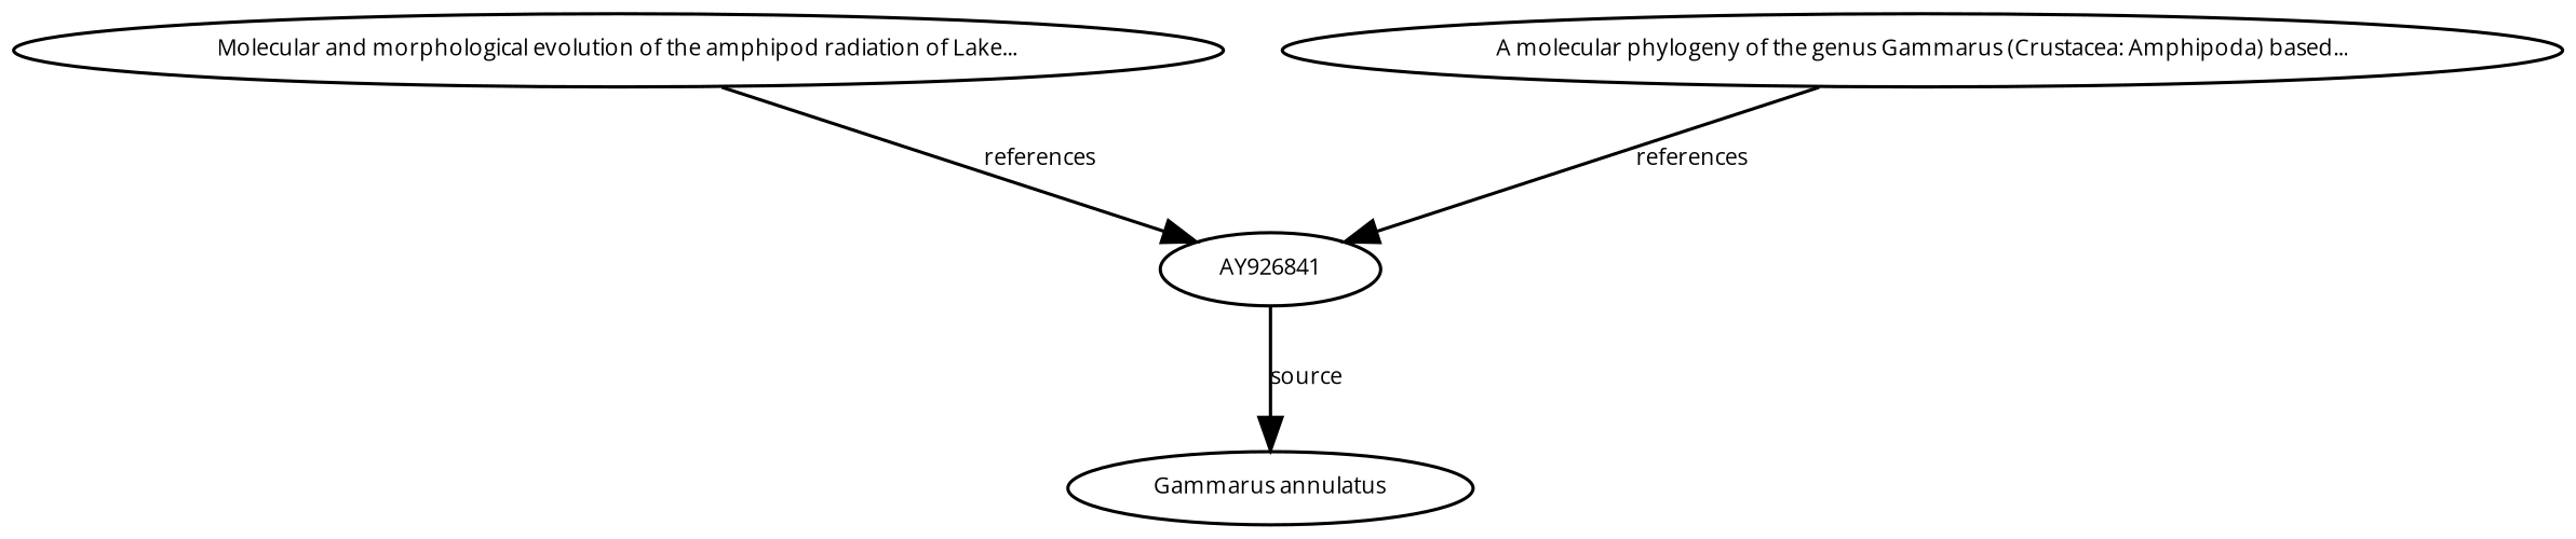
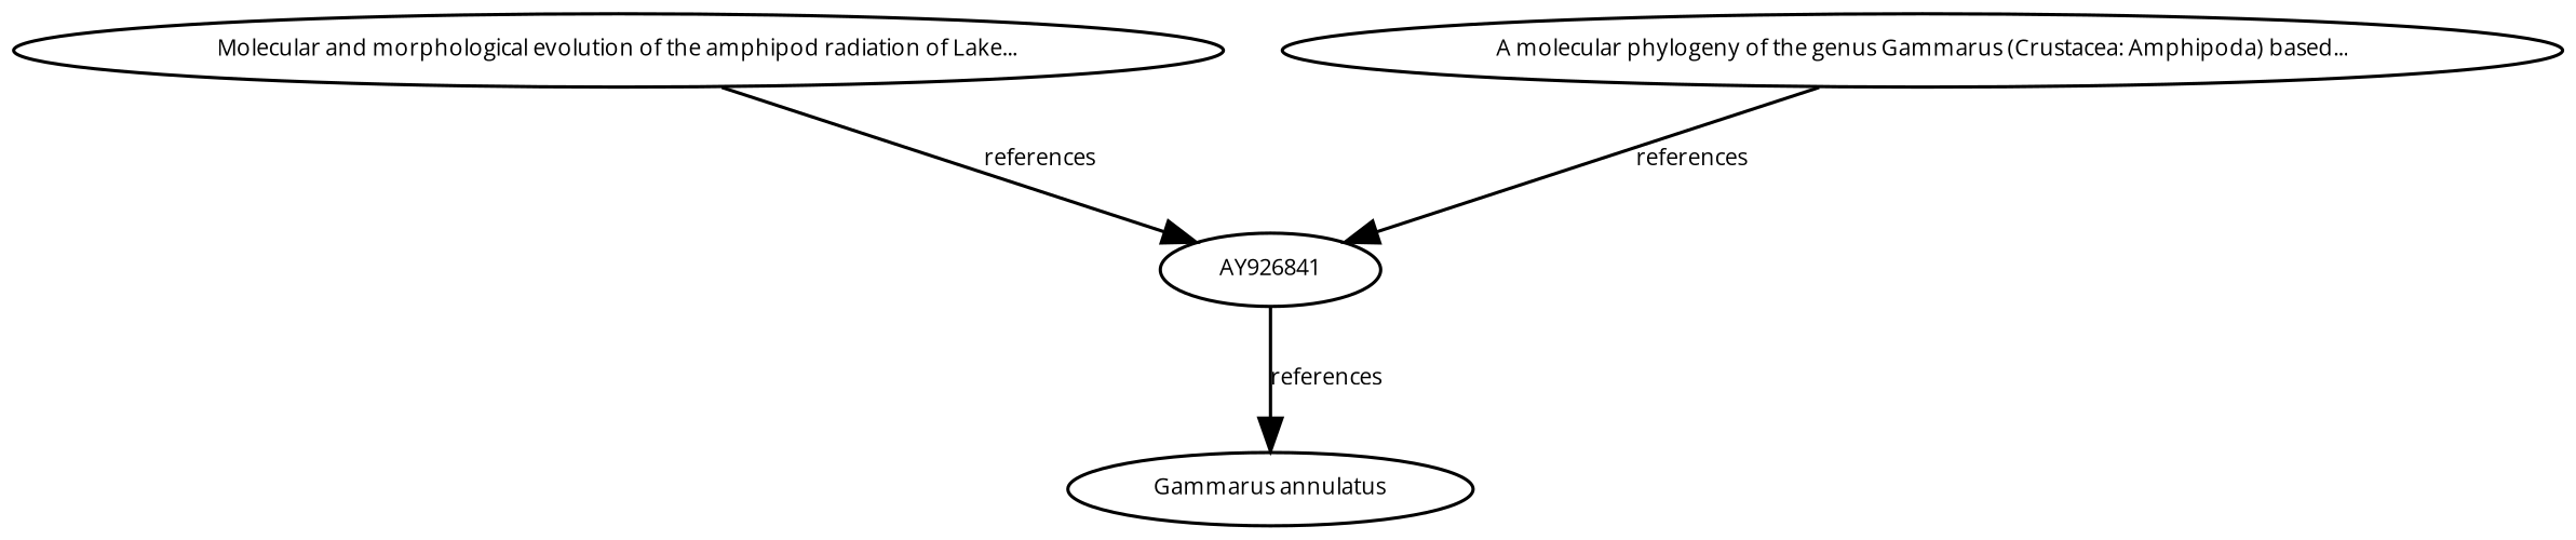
  digraph {
    fontname="Open Sans"
    node [fontname="Open Sans" fontsize=7]
    edge [fontname="Open Sans" fontsize=7]
    n1 [height=0.27433100247 label=AY926841 width=0.27433100247]
    n2 [height=0.27433100247 label="Gammarus annulatus" width=0.27433100247]
    n3 [height=0.27433100247 label="Molecular and morphological evolution of the amphipod radiation of Lake..." width=0.27433100247]
    n4 [height=0.27433100247 label="A molecular phylogeny of the genus Gammarus (Crustacea: Amphipoda) based..." width=0.27433100247]
-   n1 -> n2 [label=source]
+   n1 -> n2 [label=references]
    n3 -> n1 [label=references]
    n4 -> n1 [label=references]
  }
